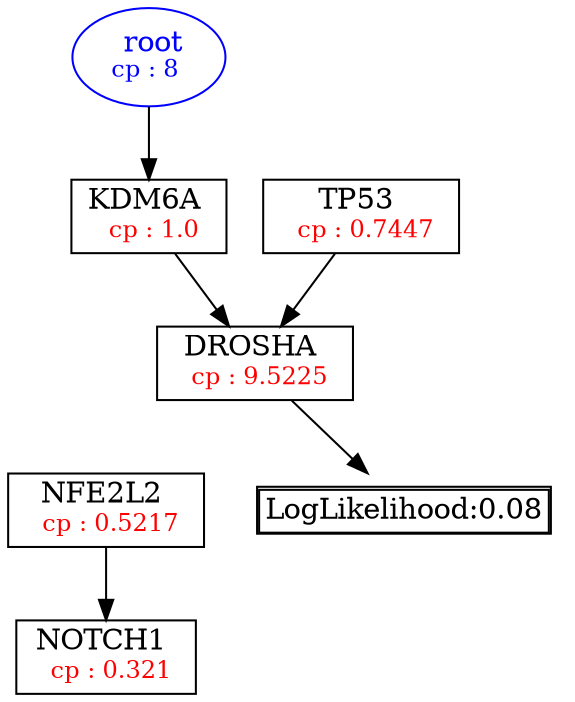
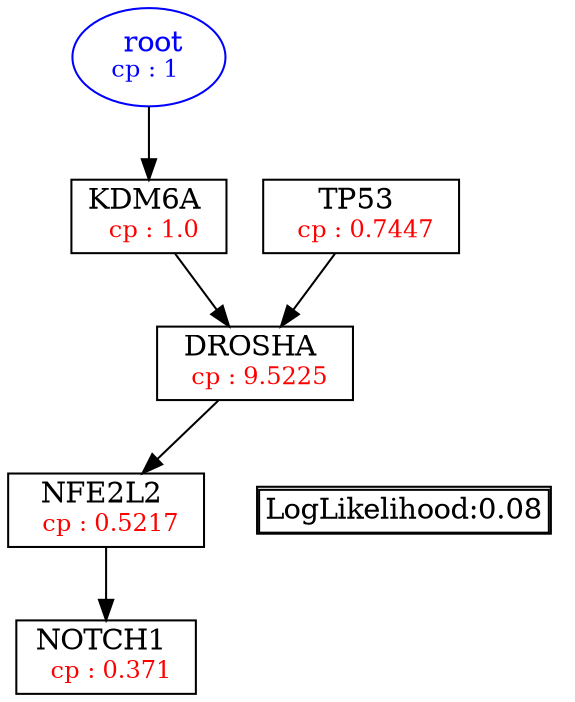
  digraph {
    fontsize=10
    node [shape=box]
-   n1 [color=Blue label=<<font color='Blue'> root</font><br/><font color='Blue' POINT-SIZE='12'>cp : 8 </font>> shape=oval]
+   n1 [color=Blue label=<<font color='Blue'> root</font><br/><font color='Blue' POINT-SIZE='12'>cp : 1 </font>> shape=oval]
    n2 [label=<KDM6A <br/> <font color='Red' POINT-SIZE='12'> cp : 1.0 </font>>]
    n3 [label=<DROSHA <br/> <font color='Red' POINT-SIZE='12'> cp : 9.5225 </font>>]
    n4 [label=<TP53 <br/> <font color='Red' POINT-SIZE='12'> cp : 0.7447 </font>>]
    n5 [label=<NFE2L2 <br/> <font color='Red' POINT-SIZE='12'> cp : 0.5217 </font>>]
-   n6 [label=<NOTCH1 <br/> <font color='Red' POINT-SIZE='12'> cp : 0.321 </font>>]
+   n6 [label=<NOTCH1 <br/> <font color='Red' POINT-SIZE='12'> cp : 0.371 </font>>]
    n7 [label=<<TABLE BORDER="1" CELLBORDER="1" CELLSPACING="0" >     <TR><TD ALIGN="LEFT">LogLikelihood:0.08</TD></TR>     </TABLE>> shape=plaintext]
    n1 -> n2
    n2 -> n3
-   n3 -> n7
+   n3 -> n5
    n4 -> n3
    n5 -> n6
  }
